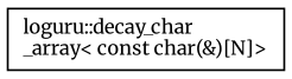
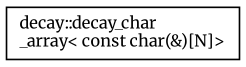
  digraph {
    rankdir=LR
    fontname=Merriweather
-   n1 [color=black fillcolor=white fontname=Merriweather fontsize=10 height=0.2 label="loguru::decay_char\l_array\< const char(&)[N]\>" shape=record style=filled width=0.4]
+   n1 [color=black fillcolor=white fontname=Merriweather fontsize=10 height=0.2 label="decay::decay_char\l_array\< const char(&)[N]\>" shape=record style=filled width=0.4]
  }
